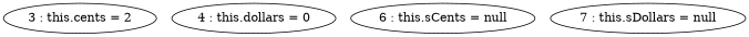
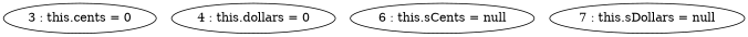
  digraph {
-   "3 : this.cents = 0" [label="3 : this.cents = 2"]
+   "3 : this.cents = 0"
    "4 : this.dollars = 0"
    "6 : this.sCents = null"
    "7 : this.sDollars = null"
  }
